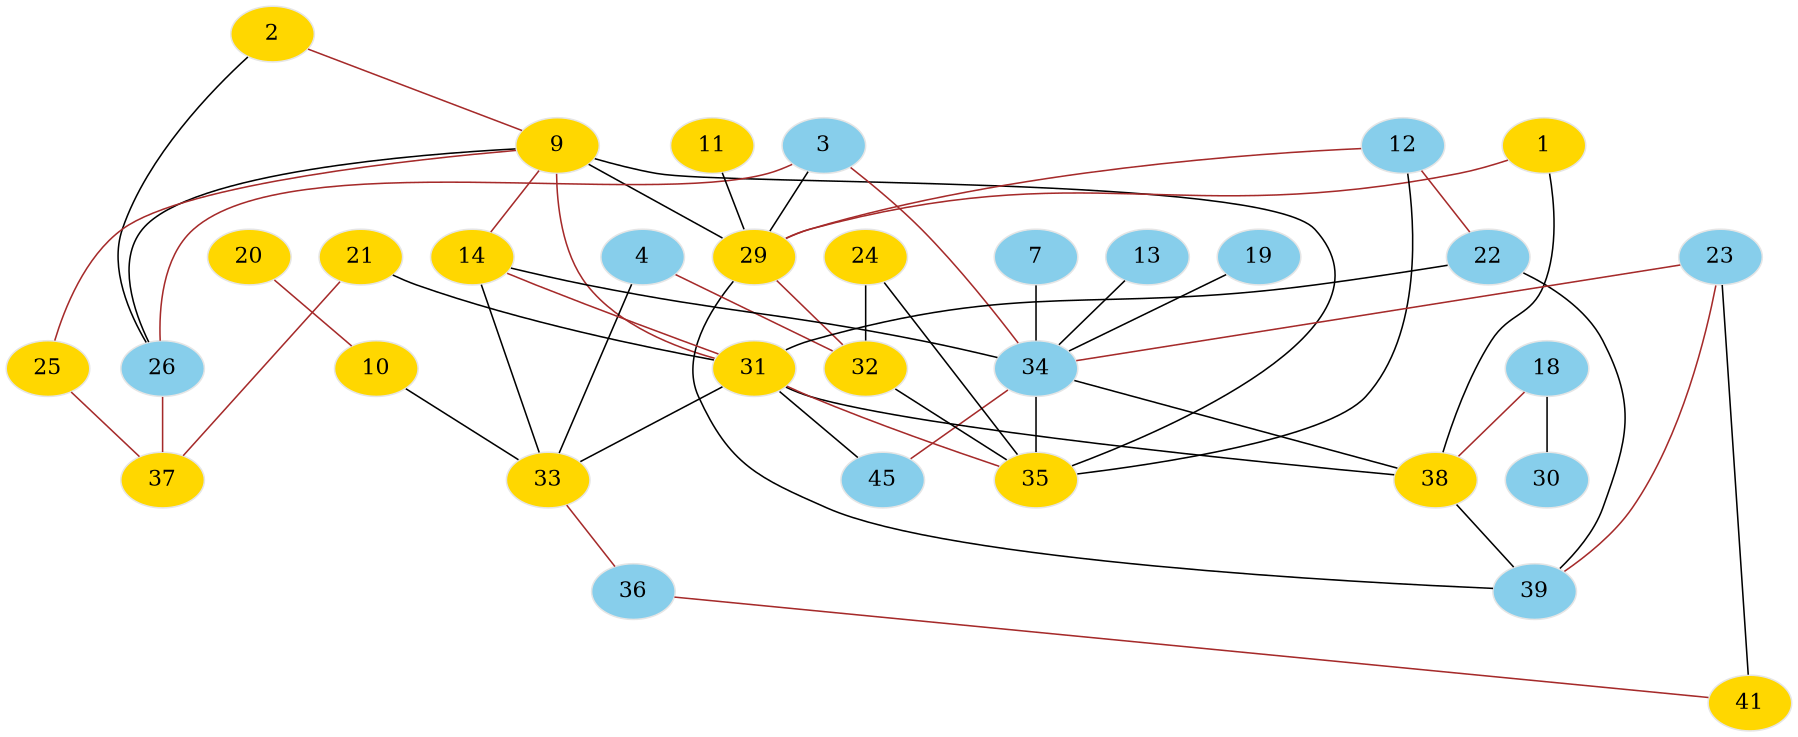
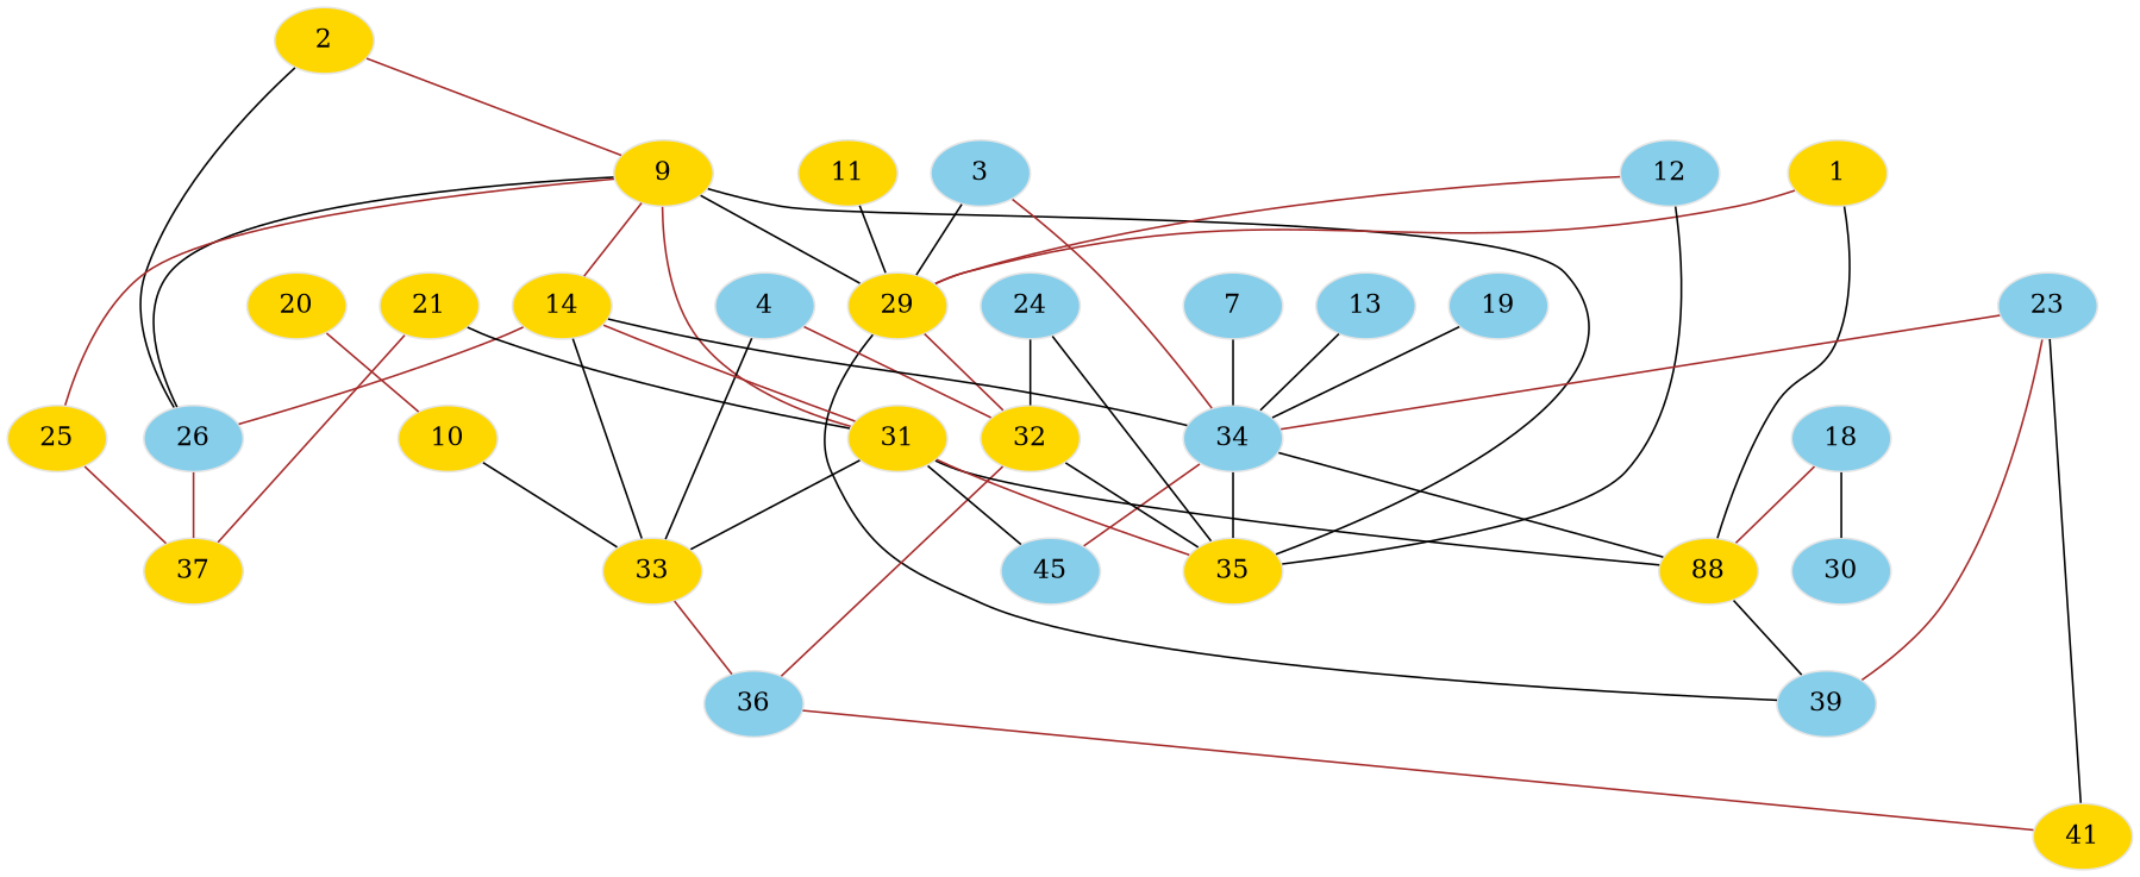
  graph {
    node [color=gray90 fillcolor=gold style=filled]
    edge [color=black weight=1.0]
    26 [fillcolor=skyblue]
    2
    9
    37
    3 [fillcolor=skyblue]
    29
    34 [fillcolor=skyblue]
    32
    39 [fillcolor=skyblue]
-   38
+   38 [label=88]
    35
    n12 [fillcolor=skyblue label=45]
    4 [fillcolor=skyblue]
    33
    36 [fillcolor=skyblue]
    n16 [label=1]
    7 [fillcolor=skyblue]
    n18 [label=14]
    25
    31
    10
    11
    12 [fillcolor=skyblue]
-   22 [fillcolor=skyblue]
    13 [fillcolor=skyblue]
    18 [fillcolor=skyblue]
    30 [fillcolor=skyblue]
    19 [fillcolor=skyblue]
    20
    21
    23 [fillcolor=skyblue]
    41
-   24
+   24 [fillcolor=skyblue]
    26 -- 37 [color=brown]
    2 -- 26
    2 -- 9 [color=brown]
    9 -- 26
    9 -- 29 [weight=2.0]
    9 -- 35 [weight=2.0]
    9 -- n18 [color=brown]
    9 -- 25 [color=brown]
    9 -- 31 [color=brown weight=2.0]
-   3 -- 26 [color=brown]
+   n18 -- 26 [color=brown]
    3 -- 29
    3 -- 34 [color=brown]
    29 -- 32 [color=brown]
    29 -- 39
    34 -- 38
    34 -- 35 [weight=2.0]
    34 -- n12 [color=brown]
    32 -- 35
+   32 -- 36 [color=brown]
    38 -- 39
    4 -- 32 [color=brown]
    4 -- 33
    33 -- 36 [color=brown]
    36 -- 41 [color=brown]
    n16 -- 29 [color=brown]
    n16 -- 38
    7 -- 34
    n18 -- 34 [weight=2.0]
    n18 -- 33
    n18 -- 31 [color=brown]
    25 -- 37 [color=brown]
    31 -- 38
    31 -- 35 [color=brown]
    31 -- n12
    31 -- 33 [weight=2.0]
    10 -- 33
    11 -- 29
    12 -- 29 [color=brown]
    12 -- 35
-   12 -- 22 [color=brown]
-   22 -- 39
-   22 -- 31
    13 -- 34
    18 -- 38 [color=brown]
    18 -- 30
    19 -- 34
    20 -- 10 [color=brown]
    21 -- 37 [color=brown]
    21 -- 31
    23 -- 34 [color=brown]
    23 -- 39 [color=brown]
    23 -- 41 [weight=2.0]
    24 -- 32
    24 -- 35
  }
